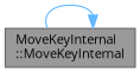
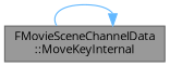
  digraph {
    rankdir=LR
    fontname="Open Sans"
-   n1 [color=gray40 fillcolor=grey60 fontcolor=black fontname="Open Sans" fontsize=10 height=0.2 label="MoveKeyInternal\l::MoveKeyInternal" shape=box style=filled width=0.4]
+   n1 [color=gray40 fillcolor=grey60 fontcolor=black fontname="Open Sans" fontsize=10 height=0.2 label="FMovieSceneChannelData\l::MoveKeyInternal" shape=box style=filled width=0.4]
    n1 -> n1 [color=steelblue1 fontname="Open Sans" fontsize=10 labelfontname=Helvetica labelfontsize=10 style=solid]
  }
